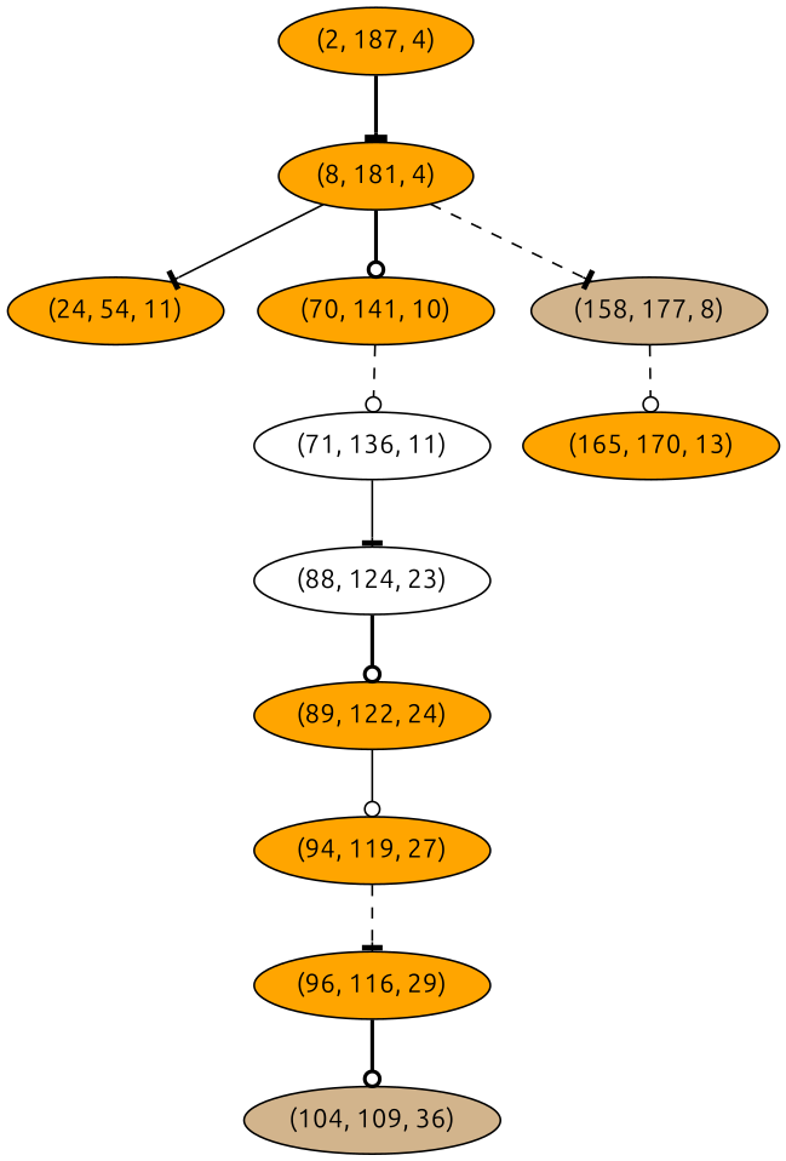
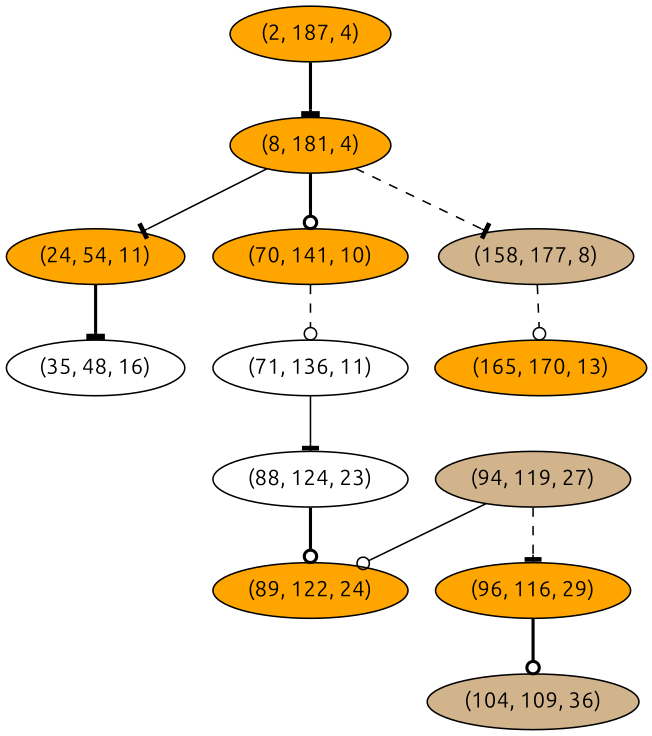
  digraph {
    fontname=Ubuntu
    node [fillcolor=orange fontname=Ubuntu style=filled]
    edge [arrowhead=tee fontname=Ubuntu style=bold]
    n1 [label="(2, 187, 4)"]
    "(8, 181, 4)"
    "(24, 54, 11)"
    "(70, 141, 10)"
    "(158, 177, 8)" [fillcolor=tan]
+   "(35, 48, 16)" [fillcolor=white]
    "(71, 136, 11)" [fillcolor=white]
    "(165, 170, 13)"
    "(88, 124, 23)" [fillcolor=white]
    "(89, 122, 24)"
-   "(94, 119, 27)"
+   "(94, 119, 27)" [fillcolor=tan]
    "(96, 116, 29)"
    "(104, 109, 36)" [fillcolor=tan]
    n1 -> "(8, 181, 4)"
    "(8, 181, 4)" -> "(24, 54, 11)" [style=solid]
    "(8, 181, 4)" -> "(70, 141, 10)" [arrowhead=odot]
    "(8, 181, 4)" -> "(158, 177, 8)" [style=dashed]
+   "(24, 54, 11)" -> "(35, 48, 16)"
    "(70, 141, 10)" -> "(71, 136, 11)" [arrowhead=odot style=dashed]
    "(158, 177, 8)" -> "(165, 170, 13)" [arrowhead=odot style=dashed]
    "(71, 136, 11)" -> "(88, 124, 23)" [style=solid]
    "(88, 124, 23)" -> "(89, 122, 24)" [arrowhead=odot]
-   "(89, 122, 24)" -> "(94, 119, 27)" [arrowhead=odot style=solid]
+   "(94, 119, 27)" -> "(89, 122, 24)" [arrowhead=odot style=solid]
    "(94, 119, 27)" -> "(96, 116, 29)" [style=dashed]
    "(96, 116, 29)" -> "(104, 109, 36)" [arrowhead=odot]
  }
